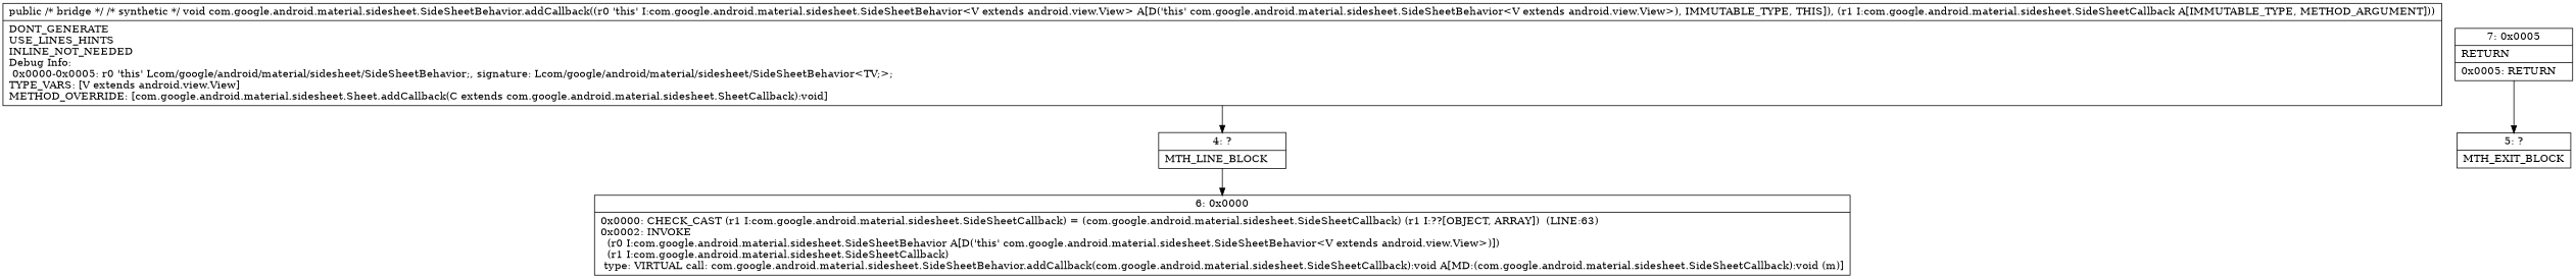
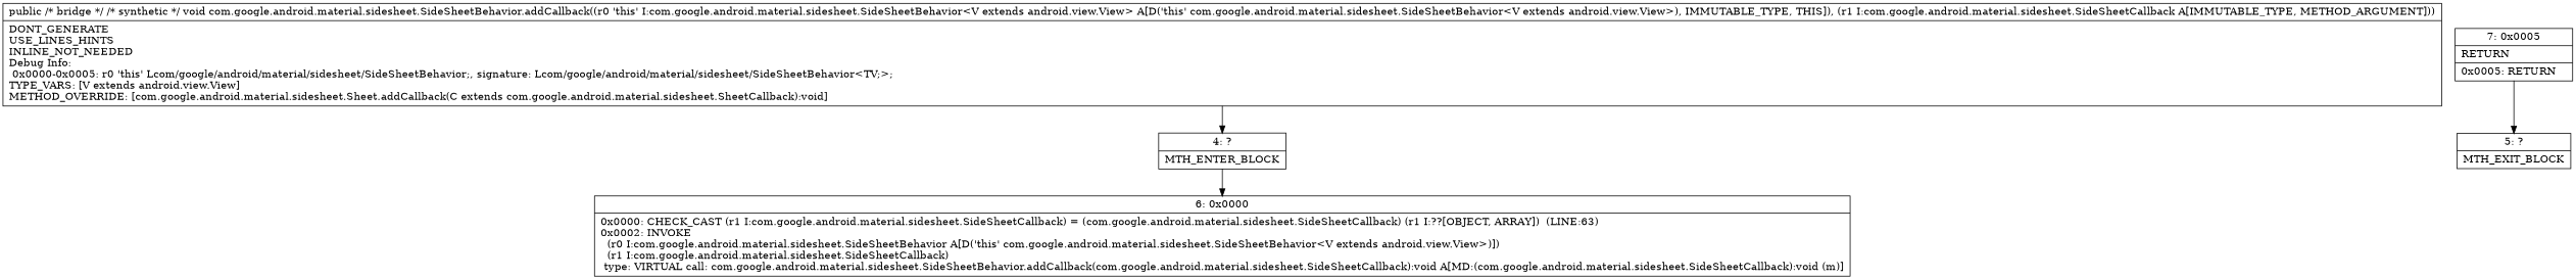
  digraph {
    node [shape=record]
-   n1 [label="{4\:\ ?|MTH_LINE_BLOCK\l}"]
+   n1 [label="{4\:\ ?|MTH_ENTER_BLOCK\l}"]
    n2 [label="{6\:\ 0x0000|0x0000: CHECK_CAST (r1 I:com.google.android.material.sidesheet.SideSheetCallback) = (com.google.android.material.sidesheet.SideSheetCallback) (r1 I:??[OBJECT, ARRAY])  (LINE:63)\l0x0002: INVOKE  \l  (r0 I:com.google.android.material.sidesheet.SideSheetBehavior A[D('this' com.google.android.material.sidesheet.SideSheetBehavior\<V extends android.view.View\>)])\l  (r1 I:com.google.android.material.sidesheet.SideSheetCallback)\l type: VIRTUAL call: com.google.android.material.sidesheet.SideSheetBehavior.addCallback(com.google.android.material.sidesheet.SideSheetCallback):void A[MD:(com.google.android.material.sidesheet.SideSheetCallback):void (m)]\l}"]
    n3 [label="{7\:\ 0x0005|RETURN\l|0x0005: RETURN   \l}"]
    n4 [label="{5\:\ ?|MTH_EXIT_BLOCK\l}"]
    n5 [label="{public \/* bridge *\/ \/* synthetic *\/ void com.google.android.material.sidesheet.SideSheetBehavior.addCallback((r0 'this' I:com.google.android.material.sidesheet.SideSheetBehavior\<V extends android.view.View\> A[D('this' com.google.android.material.sidesheet.SideSheetBehavior\<V extends android.view.View\>), IMMUTABLE_TYPE, THIS]), (r1 I:com.google.android.material.sidesheet.SideSheetCallback A[IMMUTABLE_TYPE, METHOD_ARGUMENT]))  | DONT_GENERATE\lUSE_LINES_HINTS\lINLINE_NOT_NEEDED\lDebug Info:\l  0x0000\-0x0005: r0 'this' Lcom\/google\/android\/material\/sidesheet\/SideSheetBehavior;, signature: Lcom\/google\/android\/material\/sidesheet\/SideSheetBehavior\<TV;\>;\lTYPE_VARS: [V extends android.view.View]\lMETHOD_OVERRIDE: [com.google.android.material.sidesheet.Sheet.addCallback(C extends com.google.android.material.sidesheet.SheetCallback):void]\l}"]
    n1 -> n2
    n3 -> n4
    n5 -> n1
  }
